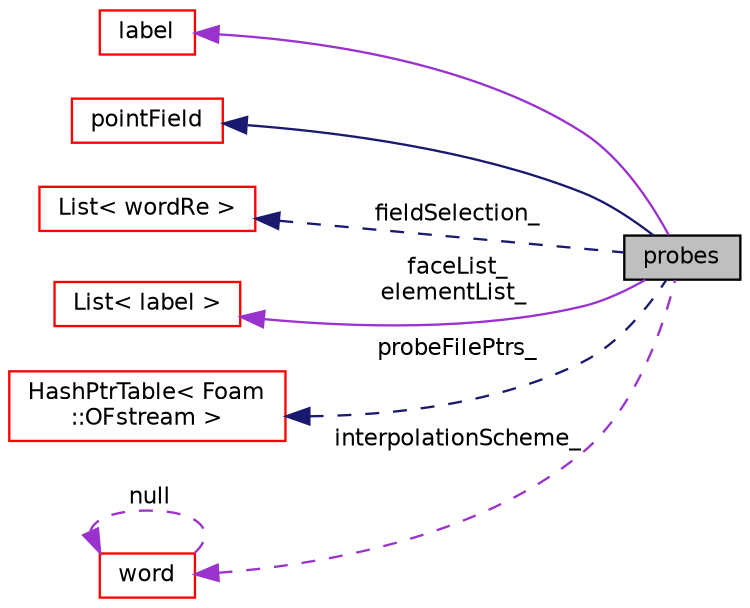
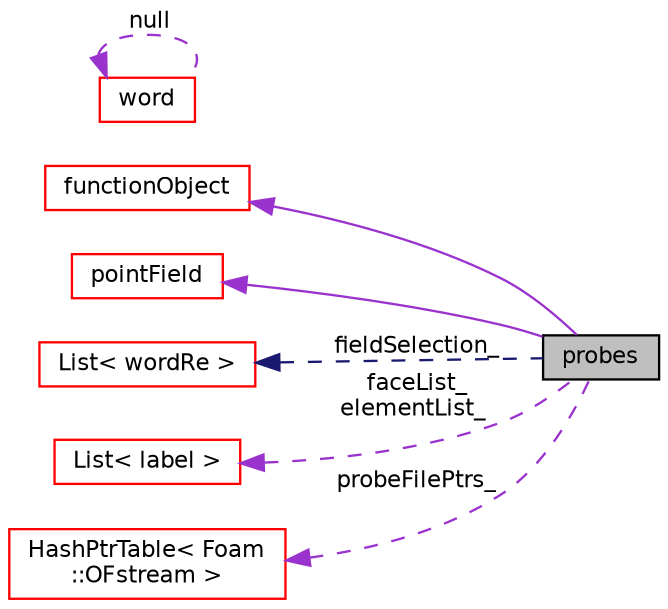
  digraph {
    rankdir=LR
    node [color=red fontname=Helvetica fontsize=10 shape=record]
    edge [color=darkorchid3 dir=back fontname=Helvetica fontsize=10 labelfontname=Helvetica labelfontsize=10 style=dashed]
    n1 [color=black fillcolor=grey75 fontcolor=black height=0.2 label=probes style=filled width=0.4]
-   n2 [height=0.2 label=label width=0.4]
+   n2 [height=0.2 label=functionObject width=0.4]
    n3 [height=0.2 label=pointField width=0.4]
    n4 [height=0.2 label="List\< wordRe \>" width=0.4]
    n5 [height=0.2 label="List\< label \>" width=0.4]
    n6 [height=0.2 label="HashPtrTable\< Foam\l::OFstream \>" width=0.4]
    n7 [height=0.2 label=word width=0.4]
    n2 -> n1 [style=solid]
-   n3 -> n1 [color=midnightblue style=solid]
+   n3 -> n1 [style=solid]
    n4 -> n1 [color=midnightblue label=" fieldSelection_"]
-   n5 -> n1 [label=" faceList_\nelementList_" style=solid]
-   n6 -> n1 [color=midnightblue label=" probeFilePtrs_"]
-   n7 -> n1 [label=" interpolationScheme_"]
+   n5 -> n1 [label=" faceList_\nelementList_"]
+   n6 -> n1 [label=" probeFilePtrs_"]
    n7 -> n7 [label=" null"]
  }
